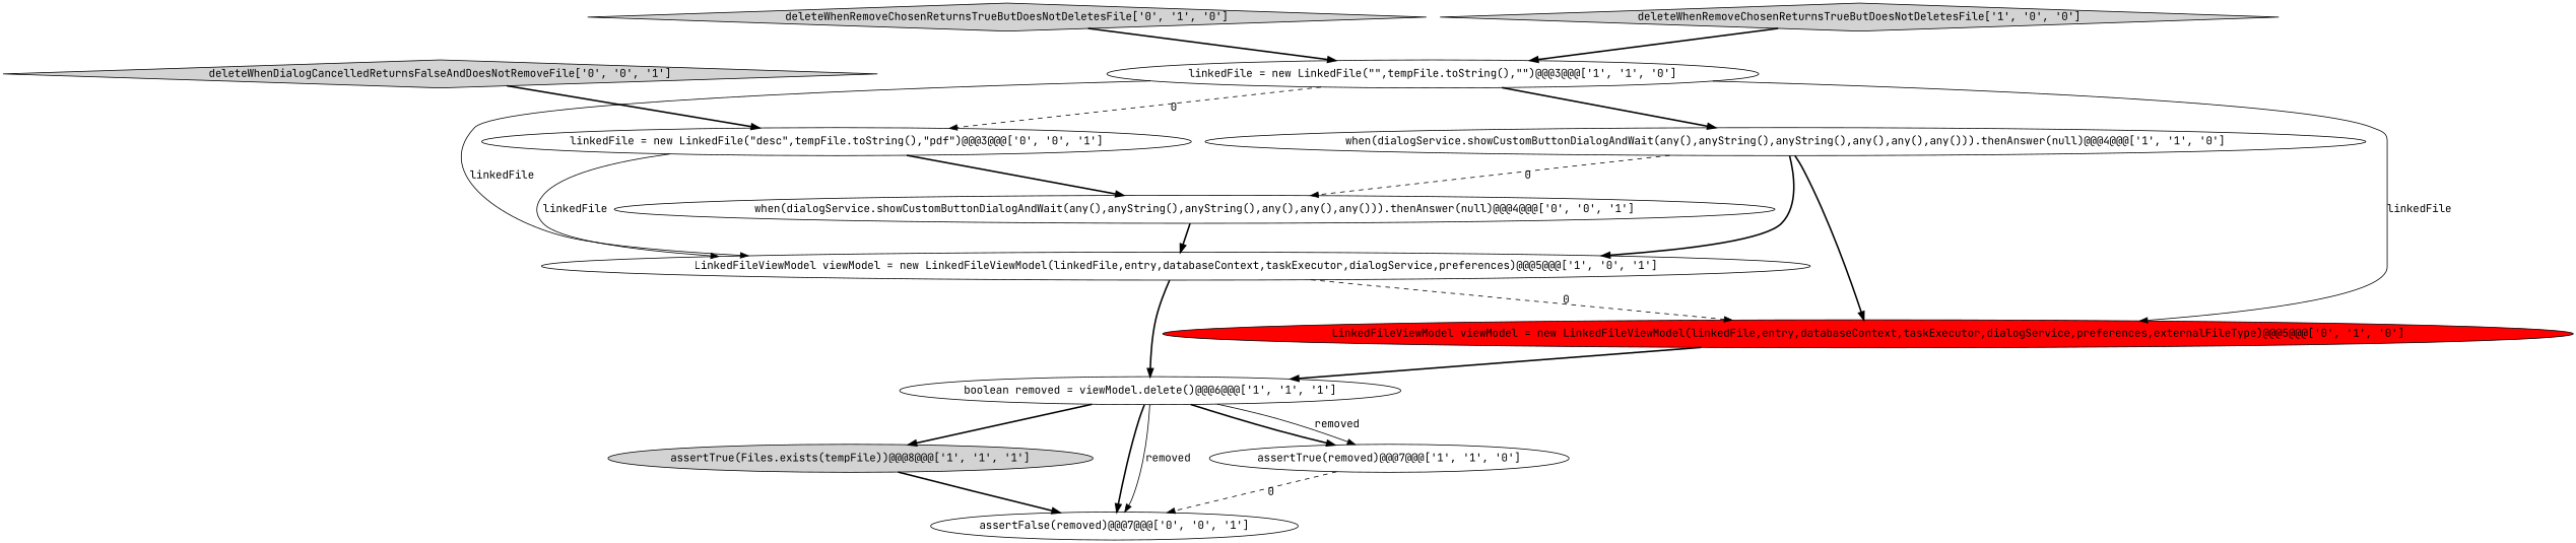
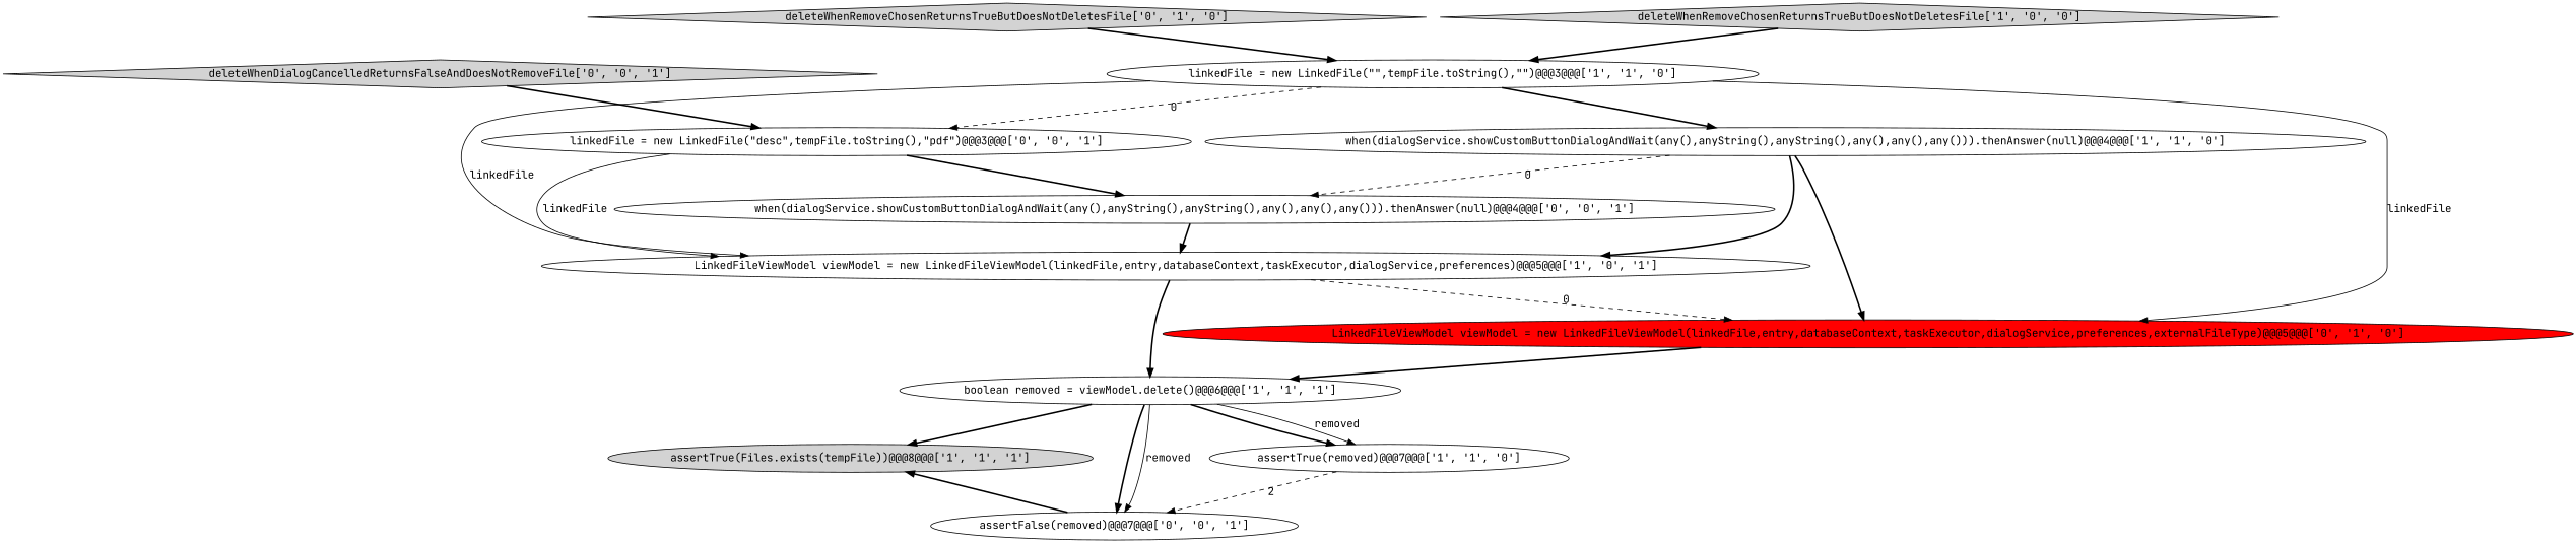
  digraph {
    fontname="JetBrains Mono"
    node [fillcolor=white fontname="JetBrains Mono" shape=ellipse style=filled]
    edge [fontname="JetBrains Mono" style=bold]
    n1 [fillcolor=lightgray label="assertTrue(Files.exists(tempFile))@@@8@@@['1', '1', '1']"]
    n2 [label="when(dialogService.showCustomButtonDialogAndWait(any(),anyString(),anyString(),any(),any(),any())).thenAnswer(null)@@@4@@@['1', '1', '0']"]
    n3 [label="LinkedFileViewModel viewModel = new LinkedFileViewModel(linkedFile,entry,databaseContext,taskExecutor,dialogService,preferences)@@@5@@@['1', '0', '1']"]
    n4 [label="when(dialogService.showCustomButtonDialogAndWait(any(),anyString(),anyString(),any(),any(),any())).thenAnswer(null)@@@4@@@['0', '0', '1']"]
    n5 [fillcolor=red label="LinkedFileViewModel viewModel = new LinkedFileViewModel(linkedFile,entry,databaseContext,taskExecutor,dialogService,preferences,externalFileType)@@@5@@@['0', '1', '0']"]
    n6 [label="boolean removed = viewModel.delete()@@@6@@@['1', '1', '1']"]
    n7 [label="linkedFile = new LinkedFile(\"\",tempFile.toString(),\"\")@@@3@@@['1', '1', '0']"]
    n8 [label="linkedFile = new LinkedFile(\"desc\",tempFile.toString(),\"pdf\")@@@3@@@['0', '0', '1']"]
    n9 [label="assertFalse(removed)@@@7@@@['0', '0', '1']"]
    n10 [label="assertTrue(removed)@@@7@@@['1', '1', '0']"]
    n11 [fillcolor=lightgray label="deleteWhenRemoveChosenReturnsTrueButDoesNotDeletesFile['0', '1', '0']" shape=diamond]
    n12 [fillcolor=lightgray label="deleteWhenDialogCancelledReturnsFalseAndDoesNotRemoveFile['0', '0', '1']" shape=diamond]
    n13 [fillcolor=lightgray label="deleteWhenRemoveChosenReturnsTrueButDoesNotDeletesFile['1', '0', '0']" shape=diamond]
    n2 -> n3
    n2 -> n4 [label=0 style=dashed]
    n2 -> n5
    n3 -> n5 [label=0 style=dashed]
    n3 -> n6
    n4 -> n3
    n5 -> n6
    n6 -> n1
    n6 -> n9
    n6 -> n9 [label=removed style=solid]
    n6 -> n10 [label=removed style=solid]
    n6 -> n10
    n7 -> n2
    n7 -> n3 [label=linkedFile style=solid]
    n7 -> n5 [label=linkedFile style=solid]
    n7 -> n8 [label=0 style=dashed]
    n8 -> n3 [label=linkedFile style=solid]
    n8 -> n4
-   n1 -> n9
-   n10 -> n9 [label=0 style=dashed]
+   n9 -> n1
+   n10 -> n9 [label=2 style=dashed]
    n11 -> n7
    n12 -> n8
    n13 -> n7
  }
